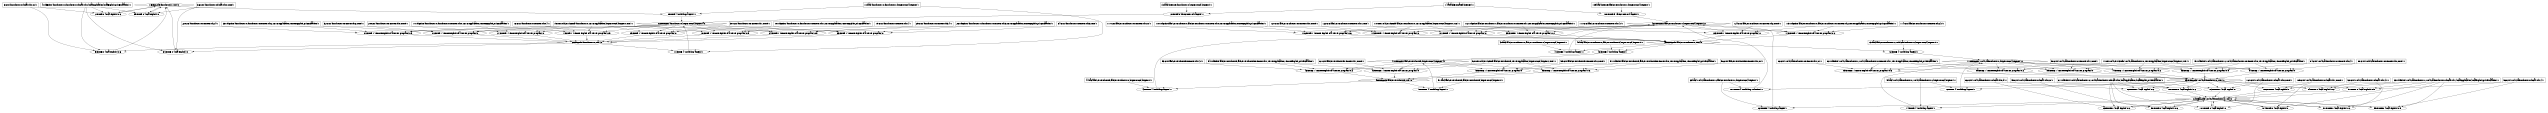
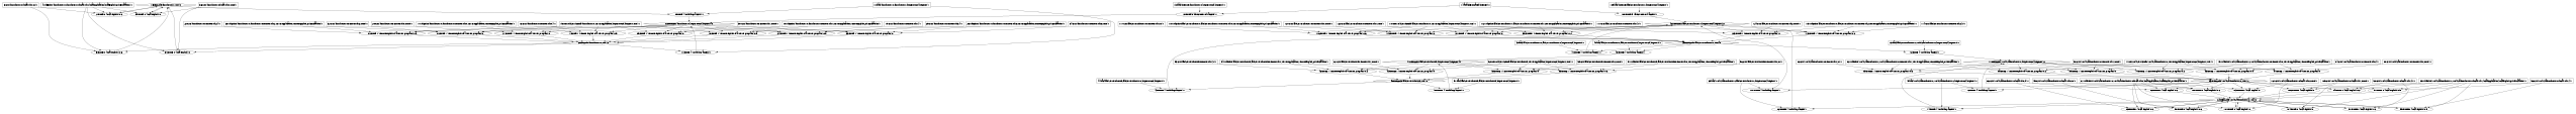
  digraph {
    node [shape=box]
    n1 [label="1:execCode(dmz_host_10,root):0" shape=diamond]
    n2 [label="2:RULE 0 (local exploit):0.6" shape=ellipse]
    n3 [label="9:RULE 4 (multi-hop access):1" shape=ellipse]
    n4 [label="35:RULE 0 (local exploit):0" shape=ellipse]
    n5 [label="8:netAccess(dmz_host_10,httpProtocol,httpPort):0" shape=diamond]
    n6 [label="3:cvss(dmz_host_10_localVul_0,m):1"]
    n7 [label="5:RULE 0 (local exploit):0.6" shape=ellipse]
    n8 [label="4:vulExists(dmz_host_10,dmz_host_10_localVul_0,localApplication,localExploit,privEscalation):1"]
    n9 [label="37:RULE 0 (local exploit):0" shape=ellipse]
    n10 [label="6:execCode(dmz_host_10,user):0" shape=diamond]
    n11 [label="11:RULE 4 (multi-hop access):1" shape=ellipse]
    n12 [label="7:RULE 1 (remote exploit of a server program):0.9" shape=ellipse]
    n13 [label="18:RULE 1 (remote exploit of a server program):0.9" shape=ellipse]
    n14 [label="21:RULE 1 (remote exploit of a server program):0.9" shape=ellipse]
    n15 [label="24:RULE 1 (remote exploit of a server program):0.9" shape=ellipse]
    n16 [label="27:RULE 1 (remote exploit of a server program):0" shape=ellipse]
    n17 [label="29:RULE 1 (remote exploit of a server program):0" shape=ellipse]
    n18 [label="31:RULE 1 (remote exploit of a server program):0" shape=ellipse]
    n19 [label="33:RULE 1 (remote exploit of a server program):0" shape=ellipse]
    n20 [label="10:hacl(dmz_host_10,dmz_host_10,httpProtocol,httpPort):1"]
    n21 [label="12:RULE 5 (direct network access):1" shape=ellipse]
    n22 [label="13:hacl(internet,dmz_host_10,httpProtocol,httpPort):1"]
    n23 [label="14:attackerLocated(internet):1"]
    n24 [label="108:RULE 5 (direct network access):1" shape=ellipse]
    n25 [label="40:netAccess(fileServers_host_10,httpProtocol,httpPort):0" shape=diamond]
    n26 [label="15:networkServiceInfo(dmz_host_10,serverApplication,httpProtocol,httpPort,user):1"]
    n27 [label="16:cvss(dmz_host_10_remoteVul_0,l):1"]
    n28 [label="17:vulExists(dmz_host_10,dmz_host_10_remoteVul_0,serverApplication,remoteExploit,privEscalation):1"]
    n29 [label="19:cvss(dmz_host_10_remoteVul_1,l):1"]
    n30 [label="20:vulExists(dmz_host_10,dmz_host_10_remoteVul_1,serverApplication,remoteExploit,privEscalation):1"]
    n31 [label="22:cvss(dmz_host_10_remoteVul_2,l):1"]
    n32 [label="23:vulExists(dmz_host_10,dmz_host_10_remoteVul_2,serverApplication,remoteExploit,privEscalation):1"]
    n33 [label="25:cvss(dmz_host_10_remoteVul_3,l):1"]
    n34 [label="26:vulExists(dmz_host_10,dmz_host_10_remoteVul_3,serverApplication,remoteExploit,privEscalation):1"]
    n35 [label="28:cvss(dmz_host_10_remoteVul_0,none):1"]
    n36 [label="30:cvss(dmz_host_10_remoteVul_1,none):1"]
    n37 [label="32:cvss(dmz_host_10_remoteVul_2,none):1"]
    n38 [label="34:cvss(dmz_host_10_remoteVul_3,none):1"]
    n39 [label="36:cvss(dmz_host_10_localVul_0,none):1"]
    n40 [label="38:execCode(fileServers_host_10,user):0" shape=diamond]
    n41 [label="41:RULE 4 (multi-hop access):1" shape=ellipse]
    n42 [label="48:RULE 4 (multi-hop access):1" shape=ellipse]
    n43 [label="72:RULE 4 (multi-hop access):1" shape=ellipse]
    n44 [label="47:netAccess(fileServers_host_9,httpProtocol,httpPort):0" shape=diamond]
    n45 [label="71:netAccess(workStation_host_10,httpProtocol,httpPort):0" shape=diamond]
    n46 [label="39:RULE 1 (remote exploit of a server program):0.2" shape=ellipse]
    n47 [label="113:RULE 1 (remote exploit of a server program):0.2" shape=ellipse]
    n48 [label="116:RULE 1 (remote exploit of a server program):0.6" shape=ellipse]
    n49 [label="119:RULE 1 (remote exploit of a server program):0" shape=ellipse]
    n50 [label="121:RULE 1 (remote exploit of a server program):0" shape=ellipse]
    n51 [label="123:RULE 1 (remote exploit of a server program):0" shape=ellipse]
    n52 [label="42:hacl(fileServers_host_10,fileServers_host_10,httpProtocol,httpPort):1"]
    n53 [label="43:RULE 4 (multi-hop access):1" shape=ellipse]
    n54 [label="44:hacl(fileServers_host_9,fileServers_host_10,httpProtocol,httpPort):1"]
    n55 [label="45:execCode(fileServers_host_9,user):0" shape=diamond]
    n56 [label="50:RULE 4 (multi-hop access):1" shape=ellipse]
    n57 [label="46:RULE 1 (remote exploit of a server program):0.2" shape=ellipse]
    n58 [label="55:RULE 1 (remote exploit of a server program):0.6" shape=ellipse]
    n59 [label="58:RULE 1 (remote exploit of a server program):0" shape=ellipse]
    n60 [label="60:RULE 1 (remote exploit of a server program):0" shape=ellipse]
    n61 [label="49:hacl(fileServers_host_10,fileServers_host_9,httpProtocol,httpPort):1"]
    n62 [label="51:hacl(fileServers_host_9,fileServers_host_9,httpProtocol,httpPort):1"]
    n63 [label="52:networkServiceInfo(fileServers_host_9,serverApplication,httpProtocol,httpPort,user):1"]
    n64 [label="53:cvss(fileServers_host_9_remoteVul_1,h):1"]
    n65 [label="54:vulExists(fileServers_host_9,fileServers_host_9_remoteVul_1,serverApplication,remoteExploit,privEscalation):1"]
    n66 [label="56:cvss(fileServers_host_9_remoteVul_0,m):1"]
    n67 [label="57:vulExists(fileServers_host_9,fileServers_host_9_remoteVul_0,serverApplication,remoteExploit,privEscalation):1"]
    n68 [label="59:cvss(fileServers_host_9_remoteVul_0,none):1"]
    n69 [label="61:cvss(fileServers_host_9_remoteVul_1,none):1"]
    n70 [label="62:RULE 4 (multi-hop access):1" shape=ellipse]
    n71 [label="63:hacl(workStation_host_10,fileServers_host_10,httpProtocol,httpPort):1"]
-   n72 [label="107:RULE 4 (multi-hop vulExists):1" shape=ellipse]
+   n72 [label="107:RULE 4 (multi-hop access):1" shape=ellipse]
    n73 [label="64:execCode(workStation_host_10,root):0" shape=diamond]
    n74 [label="65:RULE 0 (local exploit):0.2" shape=ellipse]
    n75 [label="74:RULE 4 (multi-hop access):1" shape=ellipse]
    n76 [label="91:RULE 0 (local exploit):0.2" shape=ellipse]
    n77 [label="95:RULE 0 (local exploit):0.9" shape=ellipse]
    n78 [label="98:RULE 0 (local exploit):0.6" shape=ellipse]
    n79 [label="101:RULE 0 (local exploit):0" shape=ellipse]
    n80 [label="104:RULE 0 (local exploit):0" shape=ellipse]
    n81 [label="66:cvss(workStation_host_10_localVul_0,h):1"]
    n82 [label="68:RULE 0 (local exploit):0.2" shape=ellipse]
    n83 [label="67:vulExists(workStation_host_10,workStation_host_10_localVul_0,localApplication,localExploit,privEscalation):1"]
    n84 [label="100:RULE 0 (local exploit):0.6" shape=ellipse]
    n85 [label="103:RULE 0 (local exploit):0" shape=ellipse]
    n86 [label="69:execCode(workStation_host_10,user):0" shape=diamond]
    n87 [label="76:RULE 4 (multi-hop access):1" shape=ellipse]
    n88 [label="94:RULE 0 (local exploit):0.2" shape=ellipse]
    n89 [label="97:RULE 0 (local exploit):0.9" shape=ellipse]
    n90 [label="106:RULE 0 (local exploit):0" shape=ellipse]
    n91 [label="70:RULE 1 (remote exploit of a server program):0.2" shape=ellipse]
    n92 [label="80:RULE 1 (remote exploit of a server program):0.2" shape=ellipse]
    n93 [label="83:RULE 1 (remote exploit of a server program):0.9" shape=ellipse]
    n94 [label="85:RULE 1 (remote exploit of a server program):0.6" shape=ellipse]
    n95 [label="87:RULE 1 (remote exploit of a server program):0" shape=ellipse]
    n96 [label="89:RULE 1 (remote exploit of a server program):0" shape=ellipse]
    n97 [label="73:hacl(fileServers_host_10,workStation_host_10,httpProtocol,httpPort):1"]
    n98 [label="75:hacl(workStation_host_10,workStation_host_10,httpProtocol,httpPort):1"]
    n99 [label="77:networkServiceInfo(workStation_host_10,serverApplication,httpProtocol,httpPort,user):1"]
    n100 [label="79:vulExists(workStation_host_10,workStation_host_10_remoteVul_0,serverApplication,remoteExploit,privEscalation):1"]
    n101 [label="82:vulExists(workStation_host_10,workStation_host_10_remoteVul_1,serverApplication,remoteExploit,privEscalation):1"]
    n102 [label="84:cvss(workStation_host_10_remoteVul_0,l):1"]
    n103 [label="86:cvss(workStation_host_10_remoteVul_1,m):1"]
    n104 [label="88:cvss(workStation_host_10_remoteVul_0,none):1"]
    n105 [label="90:cvss(workStation_host_10_remoteVul_1,none):1"]
    n106 [label="92:cvss(workStation_host_10_localVul_1,h):1"]
    n107 [label="93:vulExists(workStation_host_10,workStation_host_10_localVul_1,localApplication,localExploit,privEscalation):1"]
    n108 [label="96:cvss(workStation_host_10_localVul_1,l):1"]
    n109 [label="99:cvss(workStation_host_10_localVul_0,m):1"]
    n110 [label="102:cvss(workStation_host_10_localVul_0,none):1"]
    n111 [label="105:cvss(workStation_host_10_localVul_1,none):1"]
    n112 [label="109:hacl(internet,fileServers_host_10,httpProtocol,httpPort):1"]
    n113 [label="110:networkServiceInfo(fileServers_host_10,serverApplication,httpProtocol,httpPort,user):1"]
    n114 [label="111:cvss(fileServers_host_10_remoteVul_1,h):1"]
    n115 [label="112:vulExists(fileServers_host_10,fileServers_host_10_remoteVul_1,serverApplication,remoteExploit,privEscalation):1"]
    n116 [label="114:cvss(fileServers_host_10_remoteVul_2,h):1"]
    n117 [label="115:vulExists(fileServers_host_10,fileServers_host_10_remoteVul_2,serverApplication,remoteExploit,privEscalation):1"]
    n118 [label="117:cvss(fileServers_host_10_remoteVul_0,m):1"]
    n119 [label="118:vulExists(fileServers_host_10,fileServers_host_10_remoteVul_0,serverApplication,remoteExploit,privEscalation):1"]
    n120 [label="120:cvss(fileServers_host_10_remoteVul_0,none):1"]
    n121 [label="122:cvss(fileServers_host_10_remoteVul_1,none):1"]
    n122 [label="124:cvss(fileServers_host_10_remoteVul_2,none):1"]
    n1 -> n2
    n1 -> n3
    n1 -> n4
    n2 -> n1
    n3 -> n5
    n4 -> n1
    n5 -> n12
    n5 -> n13
    n5 -> n14
    n5 -> n15
    n5 -> n16
    n5 -> n17
    n5 -> n18
    n5 -> n19
    n6 -> n2
    n6 -> n7
    n7 -> n1
    n8 -> n2
    n8 -> n4
    n8 -> n7
    n8 -> n9
    n9 -> n1
    n10 -> n7
    n10 -> n9
    n10 -> n11
    n11 -> n5
    n12 -> n10
    n13 -> n10
    n14 -> n10
    n15 -> n10
    n16 -> n10
    n17 -> n10
    n18 -> n10
    n19 -> n10
    n20 -> n3
    n20 -> n11
    n21 -> n5
    n22 -> n21
    n23 -> n21
    n23 -> n24
    n24 -> n25
    n25 -> n46
    n25 -> n47
    n25 -> n48
    n25 -> n49
    n25 -> n50
    n25 -> n51
    n26 -> n12
    n26 -> n13
    n26 -> n14
    n26 -> n15
    n26 -> n16
    n26 -> n17
    n26 -> n18
    n26 -> n19
    n27 -> n12
    n28 -> n12
    n28 -> n16
    n29 -> n13
    n30 -> n13
    n30 -> n17
    n31 -> n14
    n32 -> n14
    n32 -> n18
    n33 -> n15
    n34 -> n15
    n34 -> n19
    n35 -> n16
    n36 -> n17
    n37 -> n18
    n38 -> n19
    n39 -> n4
    n39 -> n9
    n40 -> n41
    n40 -> n42
    n40 -> n43
    n41 -> n25
    n42 -> n44
    n43 -> n45
    n44 -> n57
    n44 -> n58
    n44 -> n59
    n44 -> n60
    n45 -> n91
    n45 -> n92
    n45 -> n93
    n45 -> n94
    n45 -> n95
    n45 -> n96
    n46 -> n40
    n47 -> n40
    n48 -> n40
    n49 -> n40
    n50 -> n40
    n51 -> n40
    n52 -> n41
    n53 -> n25
    n54 -> n53
    n55 -> n53
    n55 -> n56
    n56 -> n44
    n57 -> n55
    n58 -> n55
    n59 -> n55
    n60 -> n55
    n61 -> n42
    n62 -> n56
    n63 -> n57
    n63 -> n58
    n63 -> n59
    n63 -> n60
    n64 -> n57
    n65 -> n57
    n65 -> n60
    n66 -> n58
    n67 -> n58
    n67 -> n59
    n68 -> n59
    n69 -> n60
    n70 -> n25
    n71 -> n70
    n71 -> n72
    n72 -> n25
    n73 -> n70
    n73 -> n74
    n73 -> n75
    n73 -> n76
    n73 -> n77
    n73 -> n78
    n73 -> n79
    n73 -> n80
    n74 -> n73
    n75 -> n45
    n76 -> n73
    n77 -> n73
    n78 -> n73
    n79 -> n73
    n80 -> n73
    n81 -> n74
    n81 -> n82
    n82 -> n73
    n83 -> n74
    n83 -> n78
    n83 -> n79
    n83 -> n82
    n83 -> n84
    n83 -> n85
    n84 -> n73
    n85 -> n73
    n86 -> n72
    n86 -> n82
    n86 -> n84
    n86 -> n85
    n86 -> n87
    n86 -> n88
    n86 -> n89
    n86 -> n90
    n87 -> n45
    n88 -> n73
    n89 -> n73
    n90 -> n73
    n91 -> n86
    n92 -> n86
    n93 -> n86
    n94 -> n86
    n95 -> n86
    n96 -> n86
    n97 -> n43
    n98 -> n75
    n98 -> n87
    n99 -> n91
    n99 -> n92
    n99 -> n93
    n99 -> n94
    n99 -> n95
    n99 -> n96
    n100 -> n91
    n100 -> n93
    n100 -> n95
    n101 -> n92
    n101 -> n94
    n101 -> n96
    n102 -> n93
    n103 -> n94
    n104 -> n95
    n105 -> n96
    n106 -> n76
    n106 -> n88
    n107 -> n76
    n107 -> n77
    n107 -> n80
    n107 -> n88
    n107 -> n89
    n107 -> n90
    n108 -> n77
    n108 -> n89
    n109 -> n78
    n109 -> n84
    n110 -> n79
    n110 -> n85
    n111 -> n80
    n111 -> n90
    n112 -> n24
    n113 -> n46
    n113 -> n47
    n113 -> n48
    n113 -> n49
    n113 -> n50
    n113 -> n51
    n114 -> n46
    n115 -> n46
    n115 -> n50
    n116 -> n47
    n117 -> n47
    n117 -> n51
    n118 -> n48
    n119 -> n48
    n119 -> n49
    n120 -> n49
    n121 -> n50
    n122 -> n51
  }
